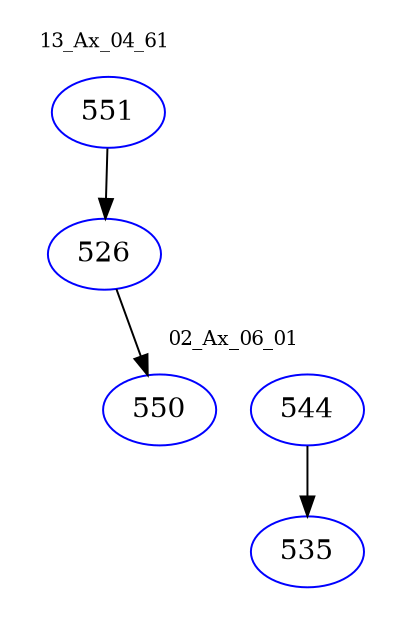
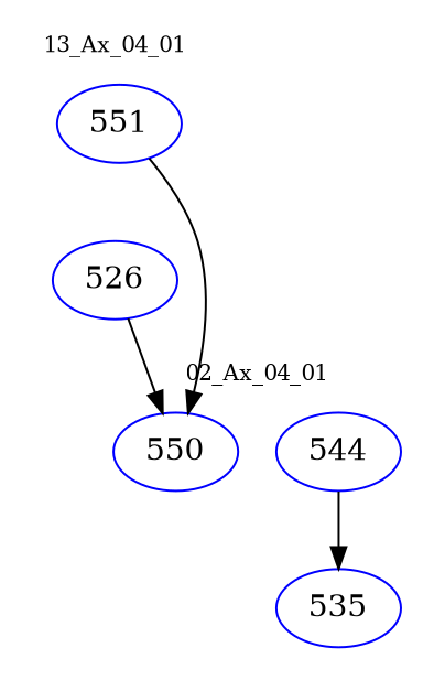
  digraph {
    node [color=blue]
    edge [color=black]
    n1 [label=544]
    n2 [label=535]
    n3 [label=550]
    n4 [label=551]
    n5 [label=526]
    subgraph cluster_1 {
      color=white
      fontsize=10
-     label="02_Ax_06_01"
+     label="02_Ax_04_01"
      n1
      n2
      n3
    }
    subgraph cluster_2 {
      color=white
      fontsize=10
-     label="13_Ax_04_61"
+     label="13_Ax_04_01"
      n4
      n5
    }
    n1 -> n2
-   n4 -> n5
+   n4 -> n3
    n5 -> n3
  }
